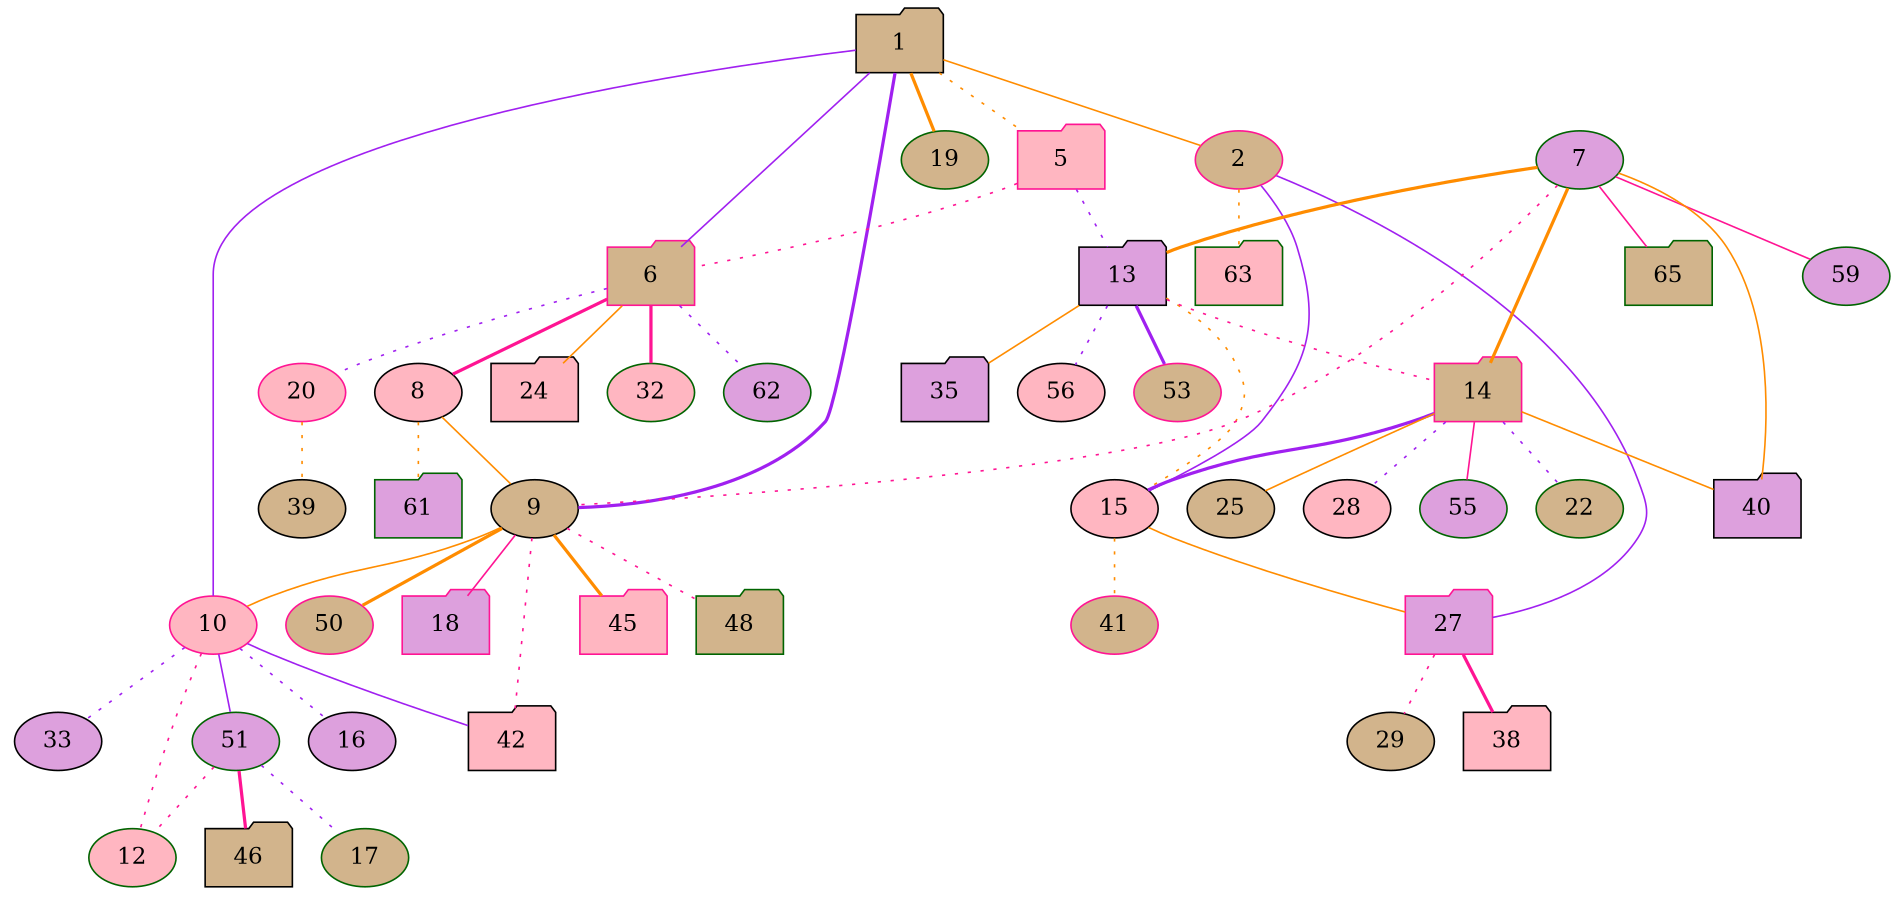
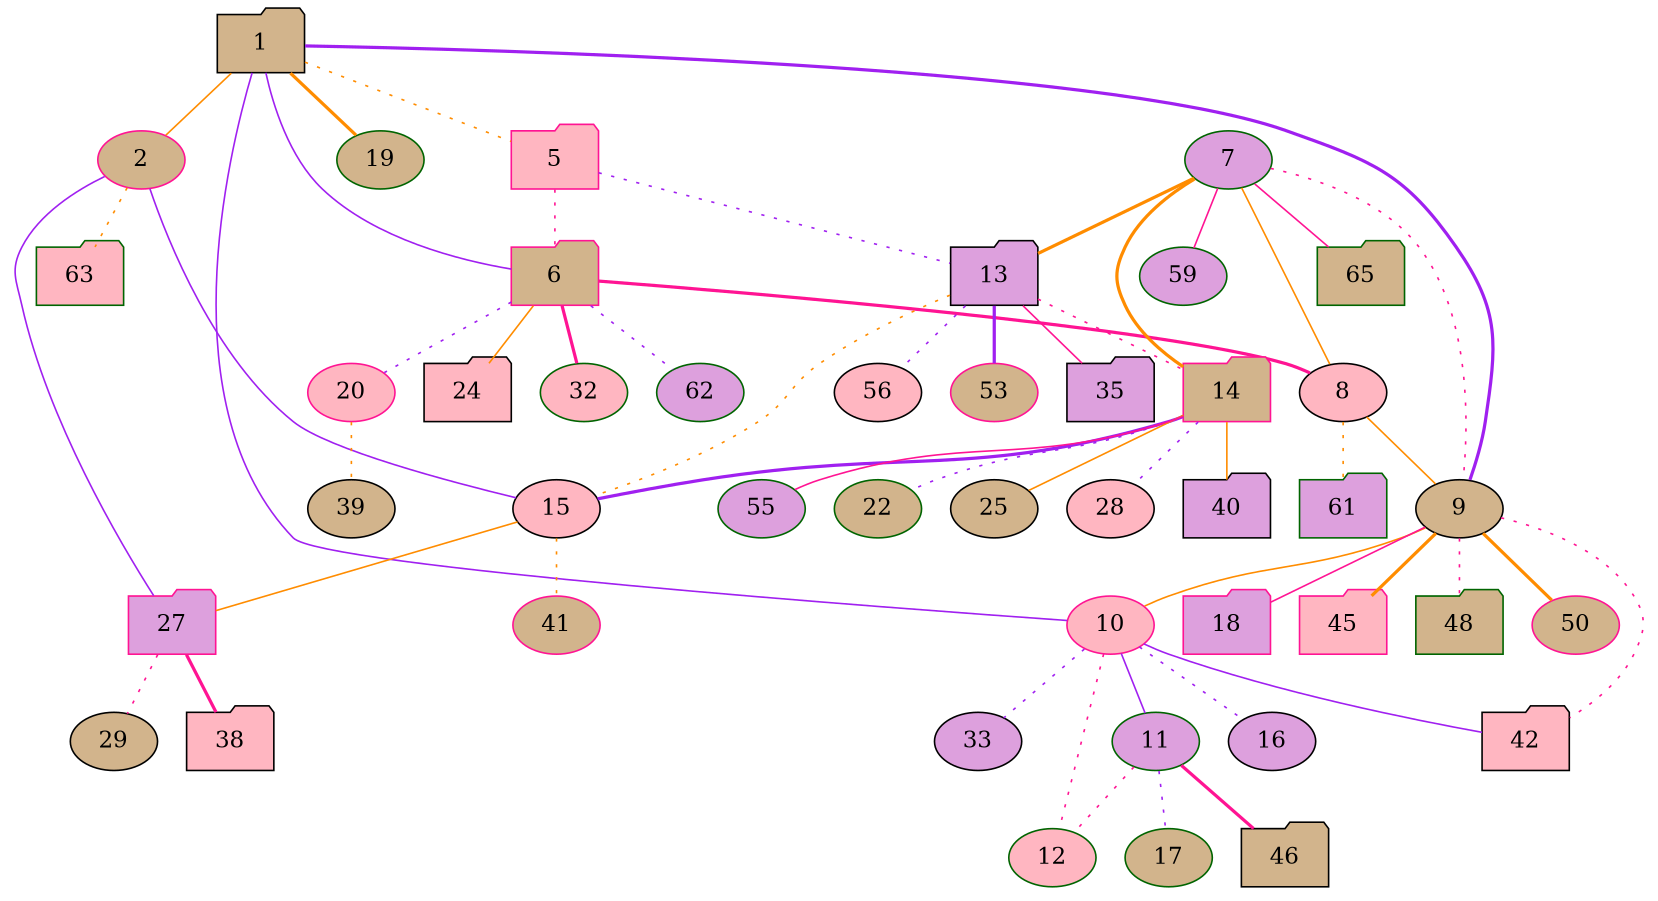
  graph {
    node [color=black fillcolor=tan shape=ellipse style=filled]
    edge [color=darkorange style=dotted]
    1 [shape=folder super="+4"]
    2 [color=deeppink super="+3"]
    5 [color=deeppink fillcolor=lightpink shape=folder]
    6 [color=deeppink shape=folder super="+26"]
    9 [super="+60"]
    10 [color=deeppink fillcolor=lightpink super="+51"]
    19 [color=darkgreen]
    15 [fillcolor=lightpink super="+49"]
    27 [color=deeppink fillcolor=plum shape=folder super="+34"]
    63 [color=darkgreen fillcolor=lightpink shape=folder]
    13 [fillcolor=plum shape=folder super="+30"]
    8 [fillcolor=lightpink super="+23"]
    20 [color=deeppink fillcolor=lightpink super="+31"]
    24 [fillcolor=lightpink shape=folder super="+64"]
    32 [color=darkgreen fillcolor=lightpink]
    62 [color=darkgreen fillcolor=plum]
    18 [color=deeppink fillcolor=plum shape=folder]
    42 [fillcolor=lightpink shape=folder]
    45 [color=deeppink fillcolor=lightpink shape=folder]
    48 [color=darkgreen shape=folder]
    50 [color=deeppink]
-   11 [color=darkgreen fillcolor=plum super="+36" label=51]
+   11 [color=darkgreen fillcolor=plum super="+36"]
    12 [color=darkgreen fillcolor=lightpink super="+21"]
    16 [fillcolor=plum]
    33 [fillcolor=plum super="+54"]
    41 [color=deeppink super="+47"]
    29 [super="+37"]
    38 [fillcolor=lightpink shape=folder]
    53 [color=deeppink super="+58"]
    14 [color=deeppink shape=folder super="+52"]
    35 [fillcolor=plum shape=folder]
    56 [fillcolor=lightpink]
    61 [color=darkgreen fillcolor=plum shape=folder]
    39
    7 [color=darkgreen fillcolor=plum super="+43"]
    59 [color=darkgreen fillcolor=plum]
    65 [color=darkgreen shape=folder]
    22 [color=darkgreen]
    25
    28 [fillcolor=lightpink]
    40 [fillcolor=plum shape=folder]
    55 [color=darkgreen fillcolor=plum]
    17 [color=darkgreen super="+44"]
    46 [shape=folder]
    1 -- 2 [style=solid weight=2]
    1 -- 5
    1 -- 6 [color=purple style=solid]
    1 -- 9 [color=purple style=bold]
    1 -- 10 [color=purple style=solid weight=2]
    1 -- 19 [style=bold]
    2 -- 15 [color=purple style=solid]
    2 -- 27 [color=purple style=solid]
    2 -- 63
    5 -- 6 [color=deeppink]
    5 -- 13 [color=purple]
    6 -- 8 [color=deeppink style=bold]
    6 -- 20 [color=purple]
    6 -- 24 [style=solid]
    6 -- 32 [color=deeppink style=bold]
    6 -- 62 [color=purple]
    9 -- 10 [style=solid weight=2]
    9 -- 18 [color=deeppink style=solid]
    9 -- 42 [color=deeppink]
    9 -- 45 [style=bold]
    9 -- 48 [color=deeppink]
    9 -- 50 [style=bold]
    10 -- 42 [color=purple style=solid]
    10 -- 11 [color=purple style=solid]
    10 -- 12 [color=deeppink]
    10 -- 16 [color=purple]
    10 -- 33 [color=purple]
    15 -- 27 [style=solid]
    15 -- 41
    27 -- 29 [color=deeppink]
    27 -- 38 [color=deeppink style=bold]
    13 -- 15
    13 -- 53 [color=purple style=bold]
    13 -- 14 [color=deeppink]
-   13 -- 35 [style=solid]
+   13 -- 35 [color=deeppink style=solid]
    13 -- 56 [color=purple]
    8 -- 9 [style=solid]
    8 -- 61
    20 -- 39
    11 -- 12 [color=deeppink]
    11 -- 17 [color=purple]
    11 -- 46 [color=deeppink style=bold]
    14 -- 15 [color=purple style=bold]
    14 -- 22 [color=purple]
    14 -- 25 [style=solid]
    14 -- 28 [color=purple]
    14 -- 40 [style=solid]
    14 -- 55 [color=deeppink style=solid]
    7 -- 9 [color=deeppink]
    7 -- 13 [style=bold]
-   7 -- 40 [style=solid]
+   7 -- 8 [style=solid]
    7 -- 14 [style=bold]
    7 -- 59 [color=deeppink style=solid]
    7 -- 65 [color=deeppink style=solid]
  }
